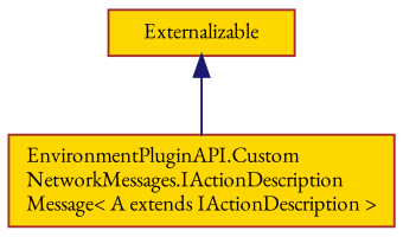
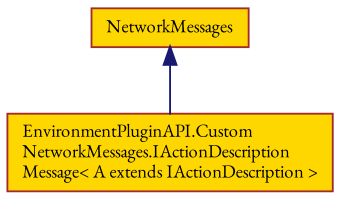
  digraph {
    fontname="EB Garamond"
    node [color=brown fillcolor=gold fontname="EB Garamond" fontsize=10 shape=record style=filled]
    n1 [fontcolor=black height=0.2 label="EnvironmentPluginAPI.Custom\lNetworkMessages.IActionDescription\lMessage\< A extends IActionDescription \>" width=0.4]
-   n2 [height=0.2 label=Externalizable width=0.4]
+   n2 [height=0.2 label=NetworkMessages width=0.4]
    n2 -> n1 [color=midnightblue dir=back fontname="EB Garamond" fontsize=10 labelfontname=Helvetica labelfontsize=10 style=solid]
  }
